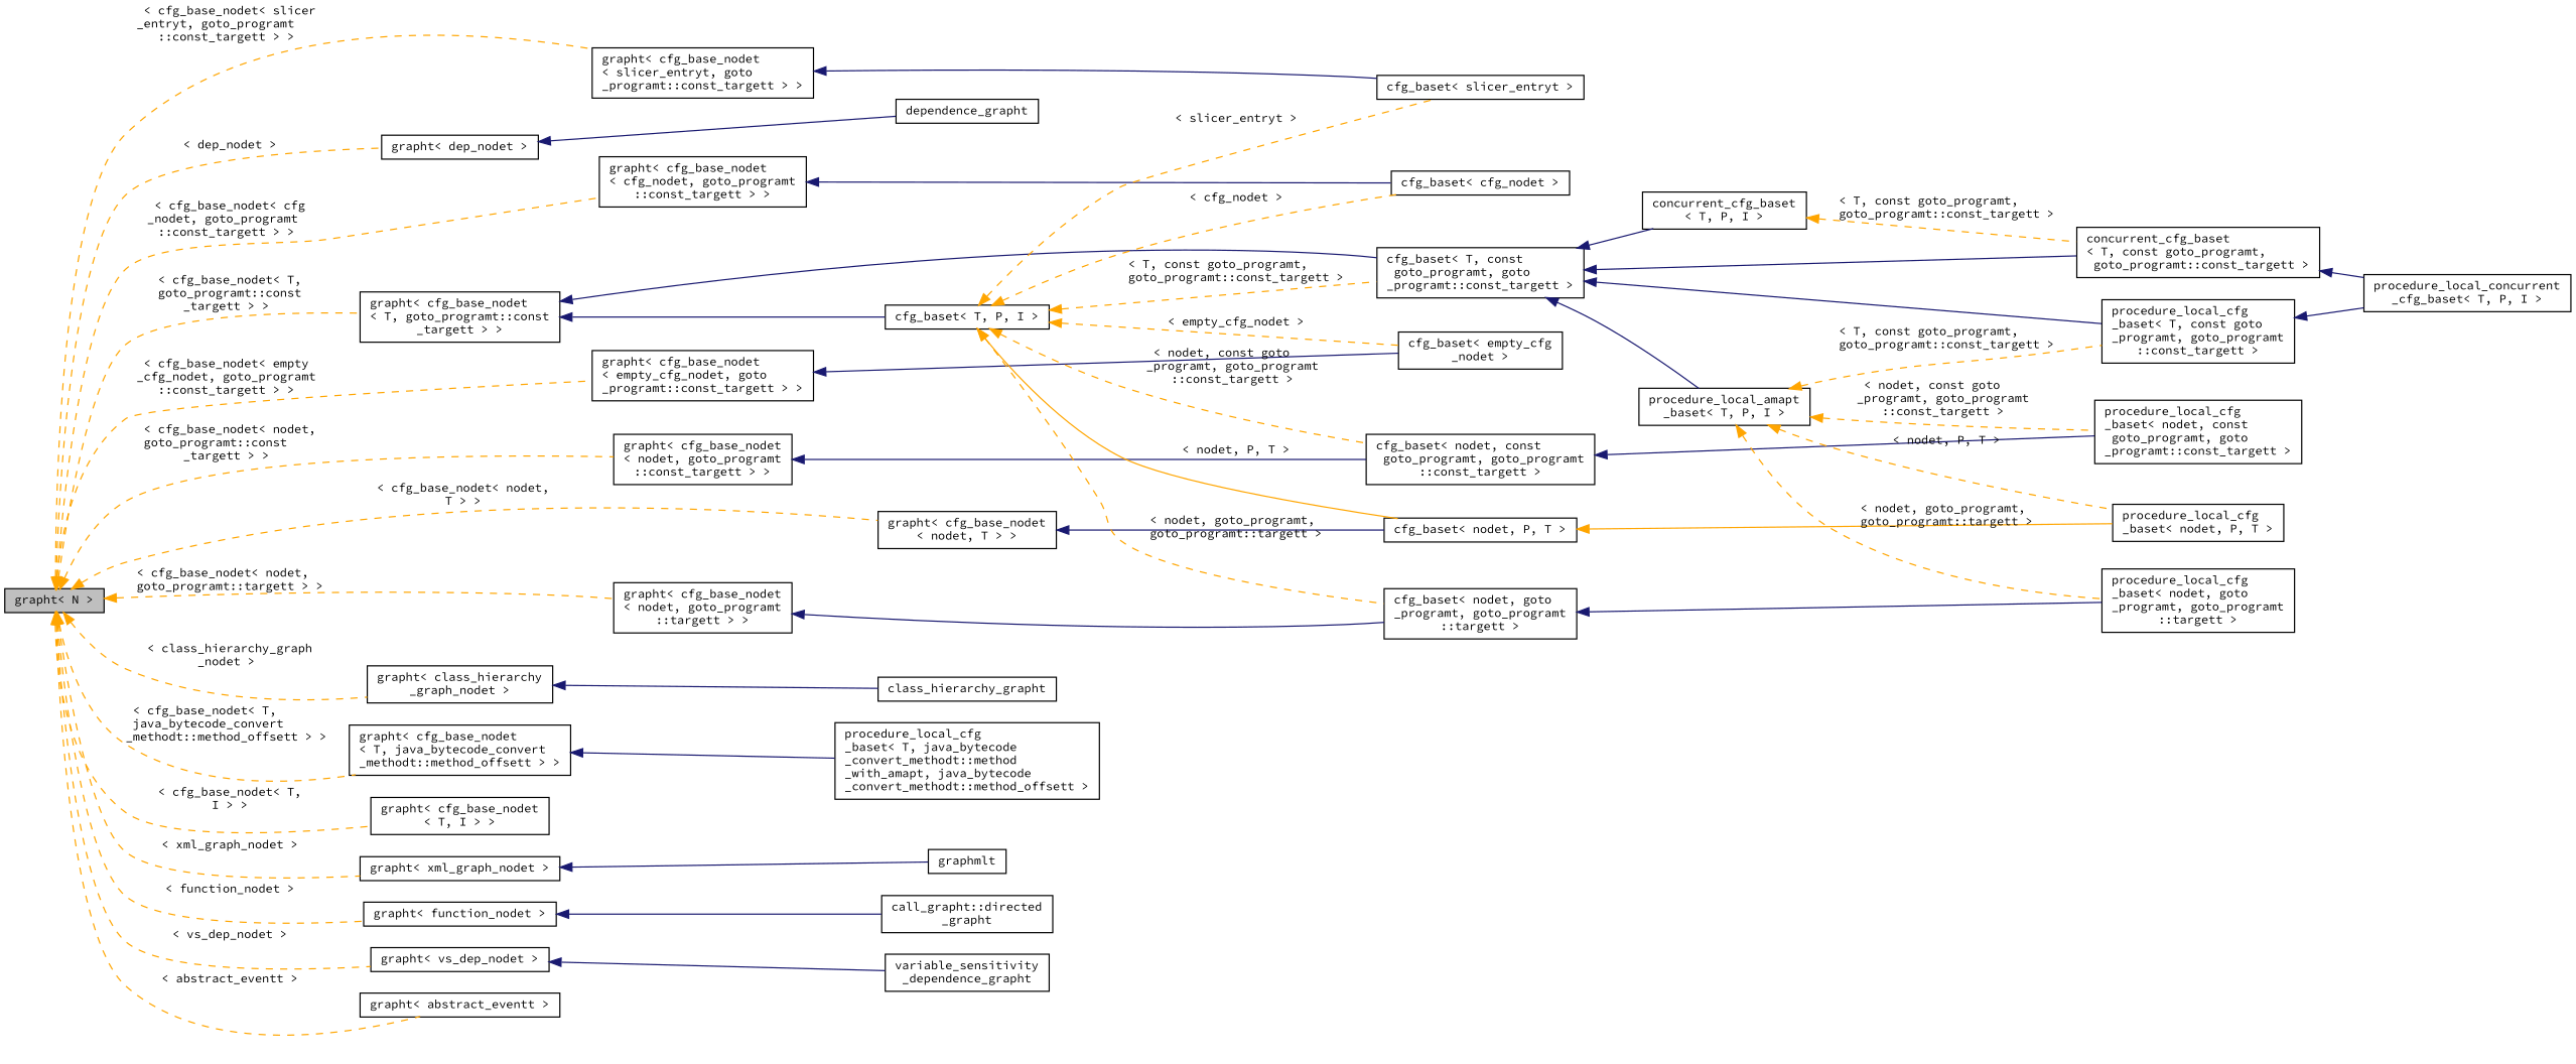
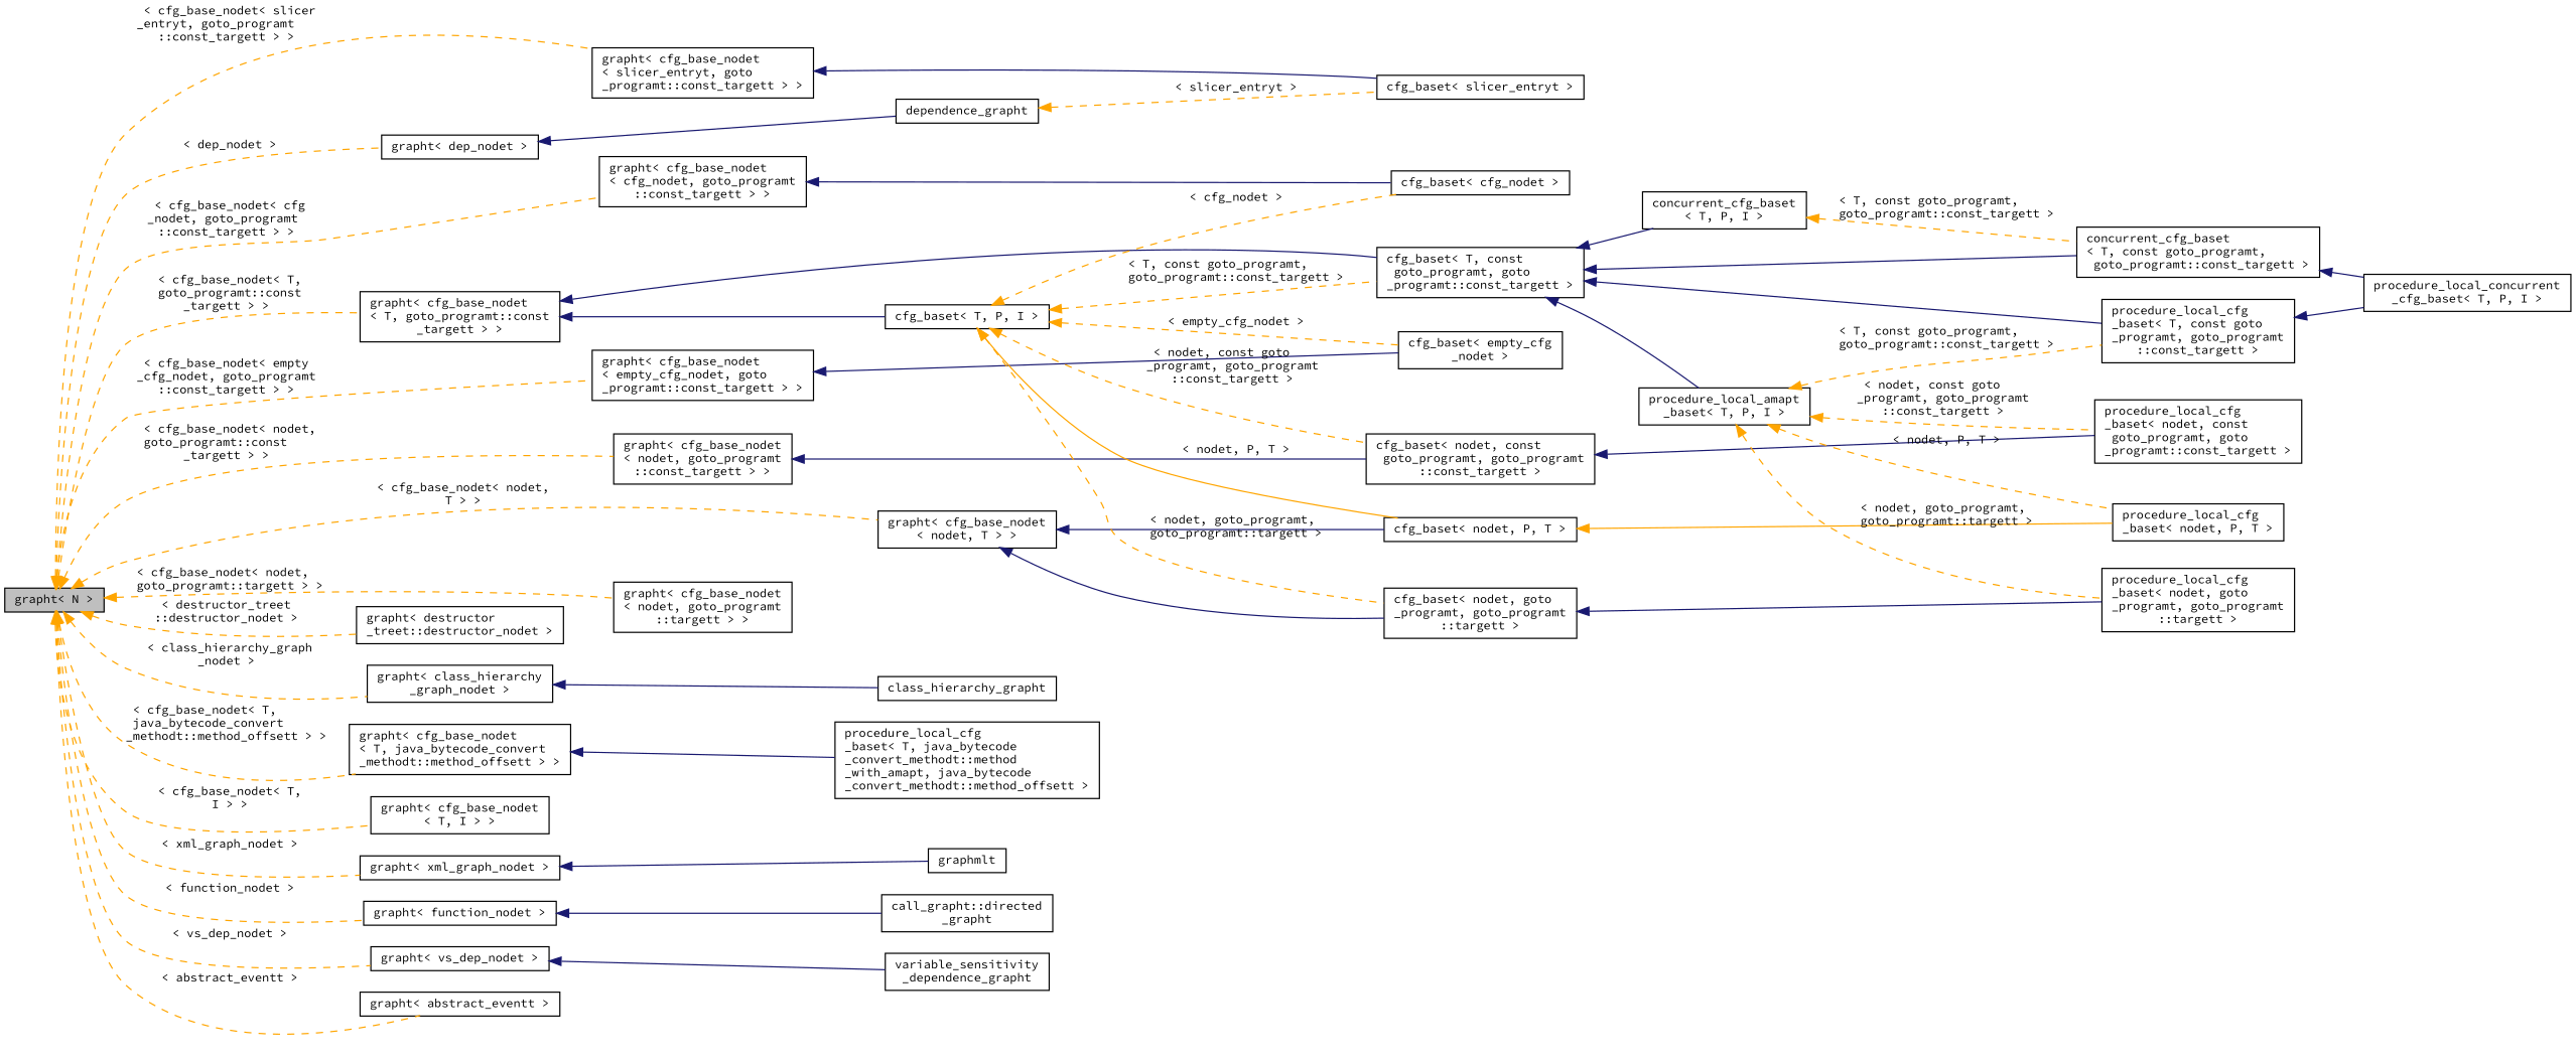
  digraph {
    fontname="Source Code Pro"
    rankdir=LR
    node [color=black fontname="Source Code Pro" fontsize=10 shape=record]
    edge [color=orange dir=back fontname="Source Code Pro" fontsize=10 labelfontname=Helvetica labelfontsize=10 style=dashed]
    n1 [fillcolor=grey75 fontcolor=black height=0.2 label="grapht\< N \>" style=filled width=0.4]
    n2 [height=0.2 label="grapht\< dep_nodet \>" width=0.4]
    n3 [height=0.2 label="grapht\< cfg_base_nodet\l\< cfg_nodet, goto_programt\l::const_targett \> \>" width=0.4]
    n4 [height=0.2 label="grapht\< cfg_base_nodet\l\< nodet, T \> \>" width=0.4]
+   n5 [height=0.2 label="grapht\< destructor\l_treet::destructor_nodet \>" width=0.4]
    n6 [height=0.2 label="grapht\< class_hierarchy\l_graph_nodet \>" width=0.4]
    n7 [height=0.2 label="grapht\< cfg_base_nodet\l\< T, java_bytecode_convert\l_methodt::method_offsett \> \>" width=0.4]
    n8 [height=0.2 label="grapht\< cfg_base_nodet\l\< T, I \> \>" width=0.4]
    n9 [height=0.2 label="grapht\< cfg_base_nodet\l\< empty_cfg_nodet, goto\l_programt::const_targett \> \>" width=0.4]
    n10 [height=0.2 label="grapht\< cfg_base_nodet\l\< nodet, goto_programt\l::targett \> \>" width=0.4]
    n11 [height=0.2 label="grapht\< xml_graph_nodet \>" width=0.4]
    n12 [height=0.2 label="grapht\< cfg_base_nodet\l\< slicer_entryt, goto\l_programt::const_targett \> \>" width=0.4]
    n13 [height=0.2 label="grapht\< function_nodet \>" width=0.4]
    n14 [height=0.2 label="grapht\< cfg_base_nodet\l\< nodet, goto_programt\l::const_targett \> \>" width=0.4]
    n15 [height=0.2 label="grapht\< vs_dep_nodet \>" width=0.4]
    n16 [height=0.2 label="grapht\< abstract_eventt \>" width=0.4]
    n17 [height=0.2 label="grapht\< cfg_base_nodet\l\< T, goto_programt::const\l_targett \> \>" width=0.4]
    n18 [height=0.2 label=dependence_grapht width=0.4]
    n19 [height=0.2 label="cfg_baset\< cfg_nodet \>" width=0.4]
    n20 [height=0.2 label="cfg_baset\< nodet, P, T \>" width=0.4]
    n21 [height=0.2 label=class_hierarchy_grapht width=0.4]
    n22 [height=0.2 label="procedure_local_cfg\l_baset\< T, java_bytecode\l_convert_methodt::method\l_with_amapt, java_bytecode\l_convert_methodt::method_offsett \>" width=0.4]
    n23 [height=0.2 label="cfg_baset\< empty_cfg\l_nodet \>" width=0.4]
    n24 [height=0.2 label="cfg_baset\< nodet, goto\l_programt, goto_programt\l::targett \>" width=0.4]
    n25 [height=0.2 label=graphmlt width=0.4]
    n26 [height=0.2 label="cfg_baset\< slicer_entryt \>" width=0.4]
    n27 [height=0.2 label="call_grapht::directed\l_grapht" width=0.4]
    n28 [height=0.2 label="cfg_baset\< nodet, const\l goto_programt, goto_programt\l::const_targett \>" width=0.4]
    n29 [height=0.2 label="variable_sensitivity\l_dependence_grapht" width=0.4]
    n30 [height=0.2 label="cfg_baset\< T, P, I \>" width=0.4]
    n31 [height=0.2 label="cfg_baset\< T, const\l goto_programt, goto\l_programt::const_targett \>" width=0.4]
    n32 [height=0.2 label="procedure_local_cfg\l_baset\< nodet, P, T \>" width=0.4]
    n33 [height=0.2 label="procedure_local_cfg\l_baset\< nodet, goto\l_programt, goto_programt\l::targett \>" width=0.4]
    n34 [height=0.2 label="procedure_local_cfg\l_baset\< nodet, const\l goto_programt, goto\l_programt::const_targett \>" width=0.4]
    n35 [height=0.2 label="concurrent_cfg_baset\l\< T, P, I \>" width=0.4]
    n36 [height=0.2 label="concurrent_cfg_baset\l\< T, const goto_programt,\l goto_programt::const_targett \>" width=0.4]
    n37 [height=0.2 label="procedure_local_amapt\l_baset\< T, P, I \>" width=0.4]
    n38 [height=0.2 label="procedure_local_cfg\l_baset\< T, const goto\l_programt, goto_programt\l::const_targett \>" width=0.4]
    n39 [height=0.2 label="procedure_local_concurrent\l_cfg_baset\< T, P, I \>" width=0.4]
    n1 -> n2 [label=" \< dep_nodet \>"]
    n1 -> n3 [label=" \< cfg_base_nodet\< cfg\l_nodet, goto_programt\l::const_targett \> \>"]
    n1 -> n4 [label=" \< cfg_base_nodet\< nodet,\l T \> \>"]
+   n1 -> n5 [label=" \< destructor_treet\l::destructor_nodet \>"]
    n1 -> n6 [label=" \< class_hierarchy_graph\l_nodet \>"]
    n1 -> n7 [label=" \< cfg_base_nodet\< T,\l java_bytecode_convert\l_methodt::method_offsett \> \>"]
    n1 -> n8 [label=" \< cfg_base_nodet\< T,\l I \> \>"]
    n1 -> n9 [label=" \< cfg_base_nodet\< empty\l_cfg_nodet, goto_programt\l::const_targett \> \>"]
    n1 -> n10 [label=" \< cfg_base_nodet\< nodet,\l goto_programt::targett \> \>"]
    n1 -> n11 [label=" \< xml_graph_nodet \>"]
    n1 -> n12 [label=" \< cfg_base_nodet\< slicer\l_entryt, goto_programt\l::const_targett \> \>"]
    n1 -> n13 [label=" \< function_nodet \>"]
    n1 -> n14 [label=" \< cfg_base_nodet\< nodet,\l goto_programt::const\l_targett \> \>"]
    n1 -> n15 [label=" \< vs_dep_nodet \>"]
    n1 -> n16 [label=" \< abstract_eventt \>"]
    n1 -> n17 [label=" \< cfg_base_nodet\< T,\l goto_programt::const\l_targett \> \>"]
    n2 -> n18 [color=midnightblue style=solid]
    n3 -> n19 [color=midnightblue style=solid]
    n4 -> n20 [color=midnightblue style=solid]
    n6 -> n21 [color=midnightblue style=solid]
    n7 -> n22 [color=midnightblue style=solid]
    n9 -> n23 [color=midnightblue style=solid]
-   n10 -> n24 [color=midnightblue style=solid]
+   n4 -> n24 [color=midnightblue style=solid]
    n11 -> n25 [color=midnightblue style=solid]
    n12 -> n26 [color=midnightblue style=solid]
    n13 -> n27 [color=midnightblue style=solid]
    n14 -> n28 [color=midnightblue style=solid]
    n15 -> n29 [color=midnightblue style=solid]
    n17 -> n30 [color=midnightblue style=solid]
    n17 -> n31 [color=midnightblue style=solid]
    n20 -> n32 [style=solid]
    n24 -> n33 [color=midnightblue style=solid]
    n28 -> n34 [color=midnightblue style=solid]
    n30 -> n19 [label=" \< cfg_nodet \>"]
    n30 -> n20 [label=" \< nodet, P, T \>" style=solid]
    n30 -> n23 [label=" \< empty_cfg_nodet \>"]
    n30 -> n24 [label=" \< nodet, goto_programt,\l goto_programt::targett \>"]
-   n30 -> n26 [label=" \< slicer_entryt \>"]
+   n18 -> n26 [label=" \< slicer_entryt \>"]
    n30 -> n28 [label=" \< nodet, const goto\l_programt, goto_programt\l::const_targett \>"]
    n30 -> n31 [label=" \< T, const goto_programt,\l goto_programt::const_targett \>"]
    n31 -> n35 [color=midnightblue style=solid]
    n31 -> n36 [color=midnightblue style=solid]
    n31 -> n37 [color=midnightblue style=solid]
    n31 -> n38 [color=midnightblue style=solid]
    n35 -> n36 [label=" \< T, const goto_programt,\l goto_programt::const_targett \>"]
    n36 -> n39 [color=midnightblue style=solid]
    n37 -> n32 [label=" \< nodet, P, T \>"]
    n37 -> n33 [label=" \< nodet, goto_programt,\l goto_programt::targett \>"]
    n37 -> n34 [label=" \< nodet, const goto\l_programt, goto_programt\l::const_targett \>"]
    n37 -> n38 [label=" \< T, const goto_programt,\l goto_programt::const_targett \>"]
    n38 -> n39 [color=midnightblue style=solid]
  }
